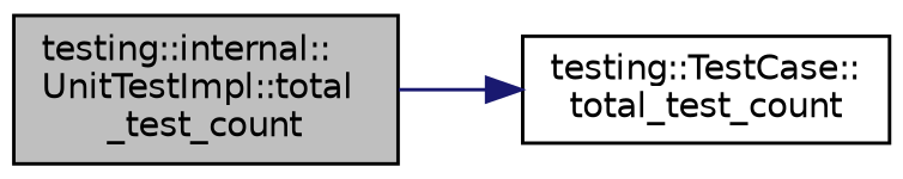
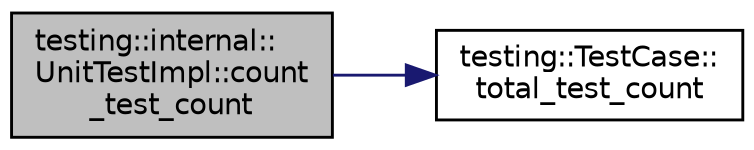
  digraph {
    rankdir=LR
    node [color=black fontname=Helvetica fontsize=10 shape=record style=filled]
-   n1 [fillcolor=grey75 fontcolor=black height=0.2 label="testing::internal::\lUnitTestImpl::total\l_test_count" width=0.4]
+   n1 [fillcolor=grey75 fontcolor=black height=0.2 label="testing::internal::\lUnitTestImpl::count\l_test_count" width=0.4]
    n2 [fillcolor=white height=0.2 label="testing::TestCase::\ltotal_test_count" width=0.4]
    n1 -> n2 [color=midnightblue fontname=Helvetica fontsize=10 labelfontname=Helvetica labelfontsize=10 style=solid]
  }
